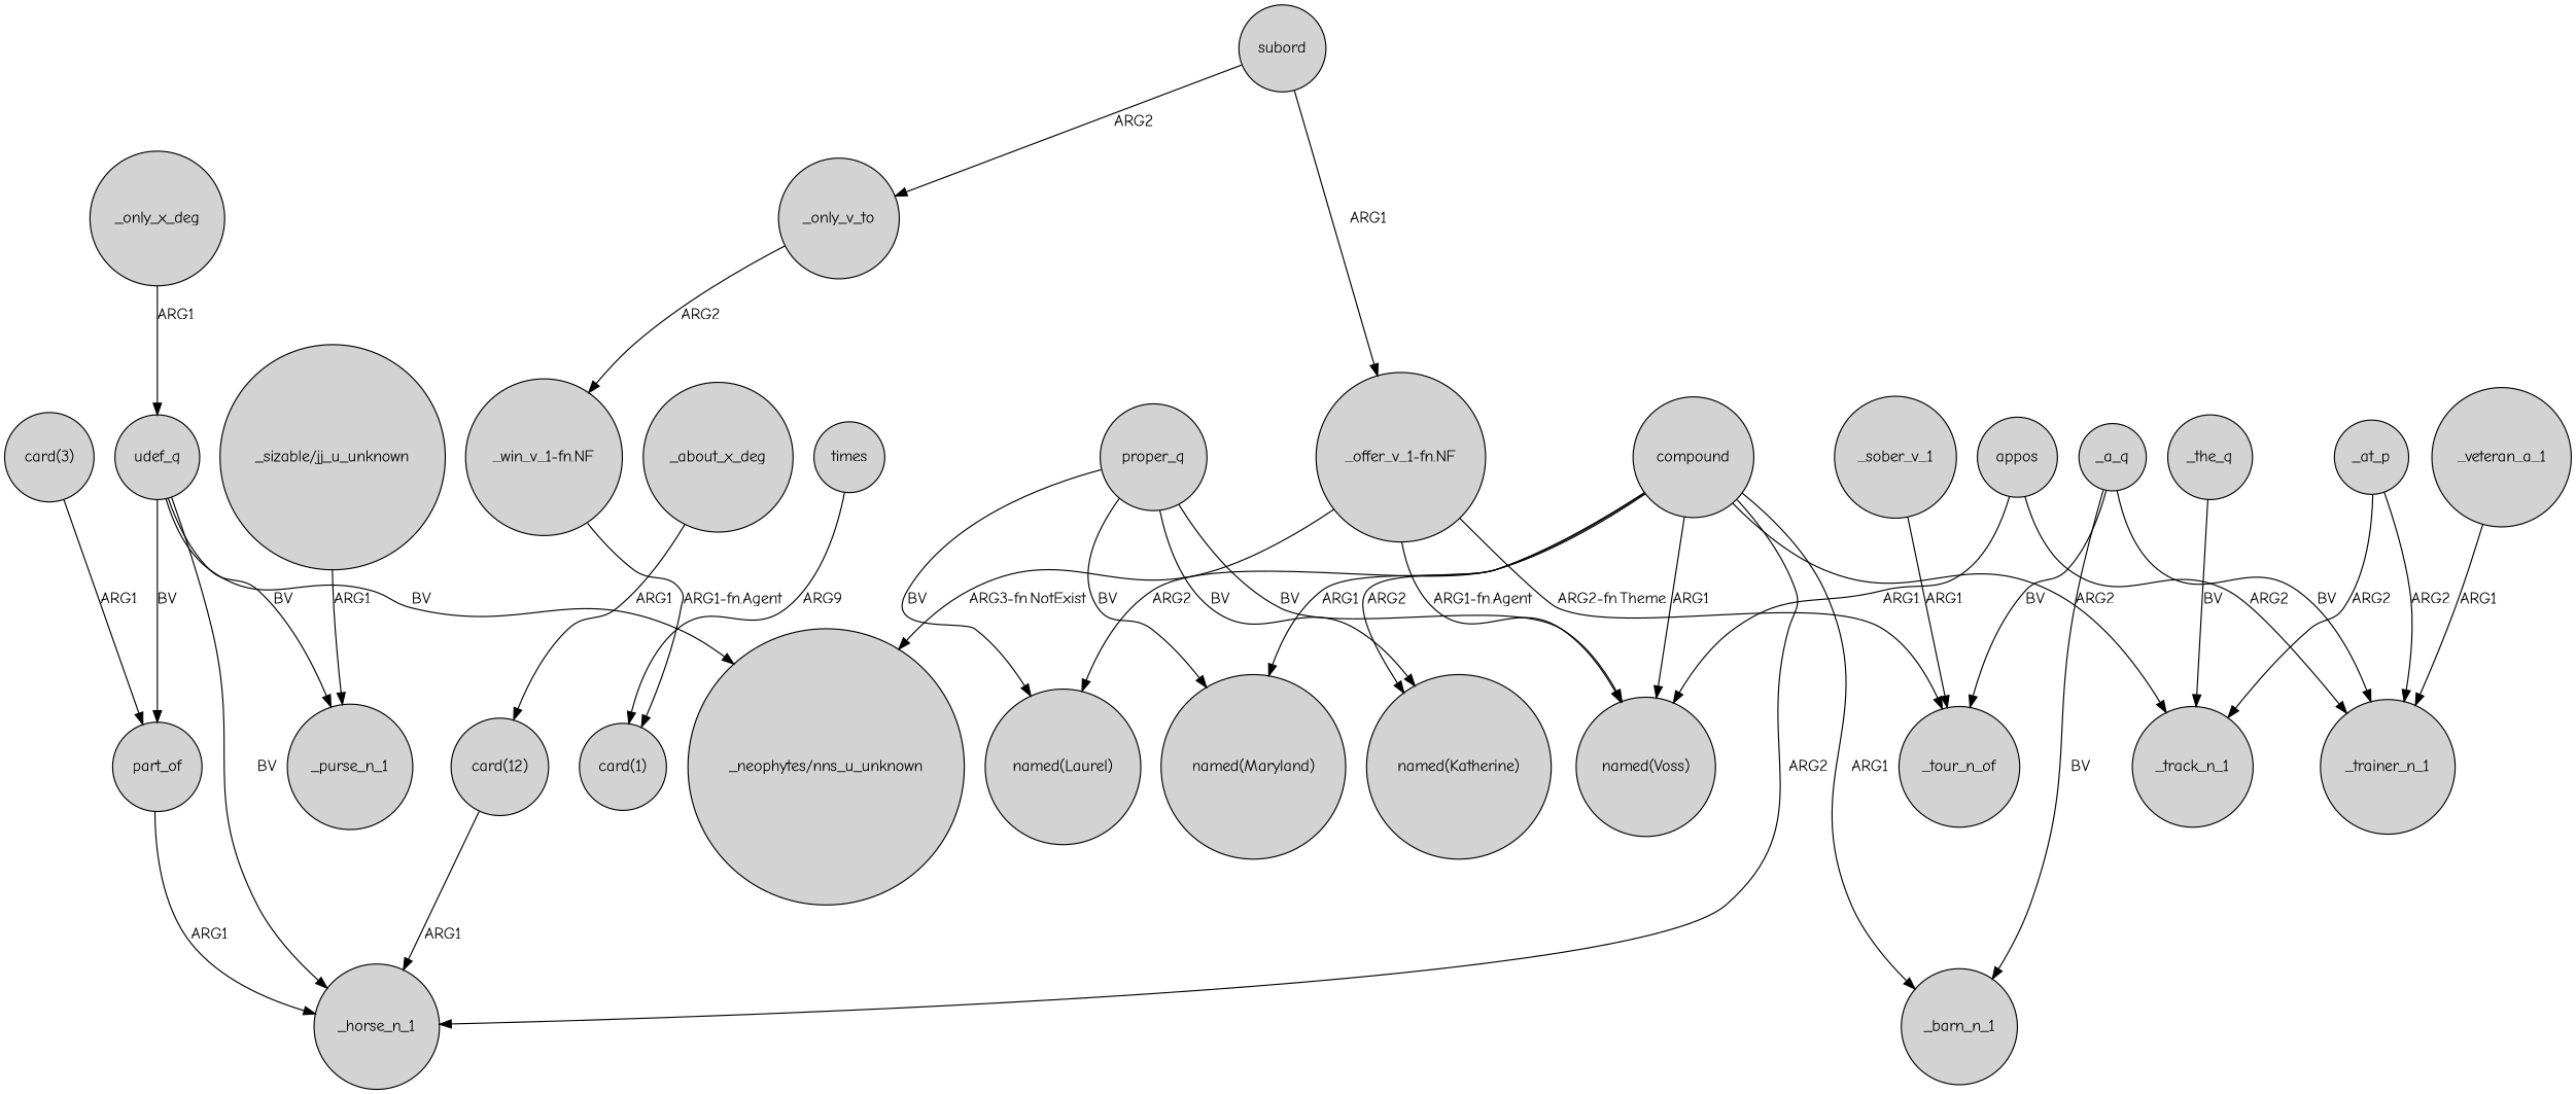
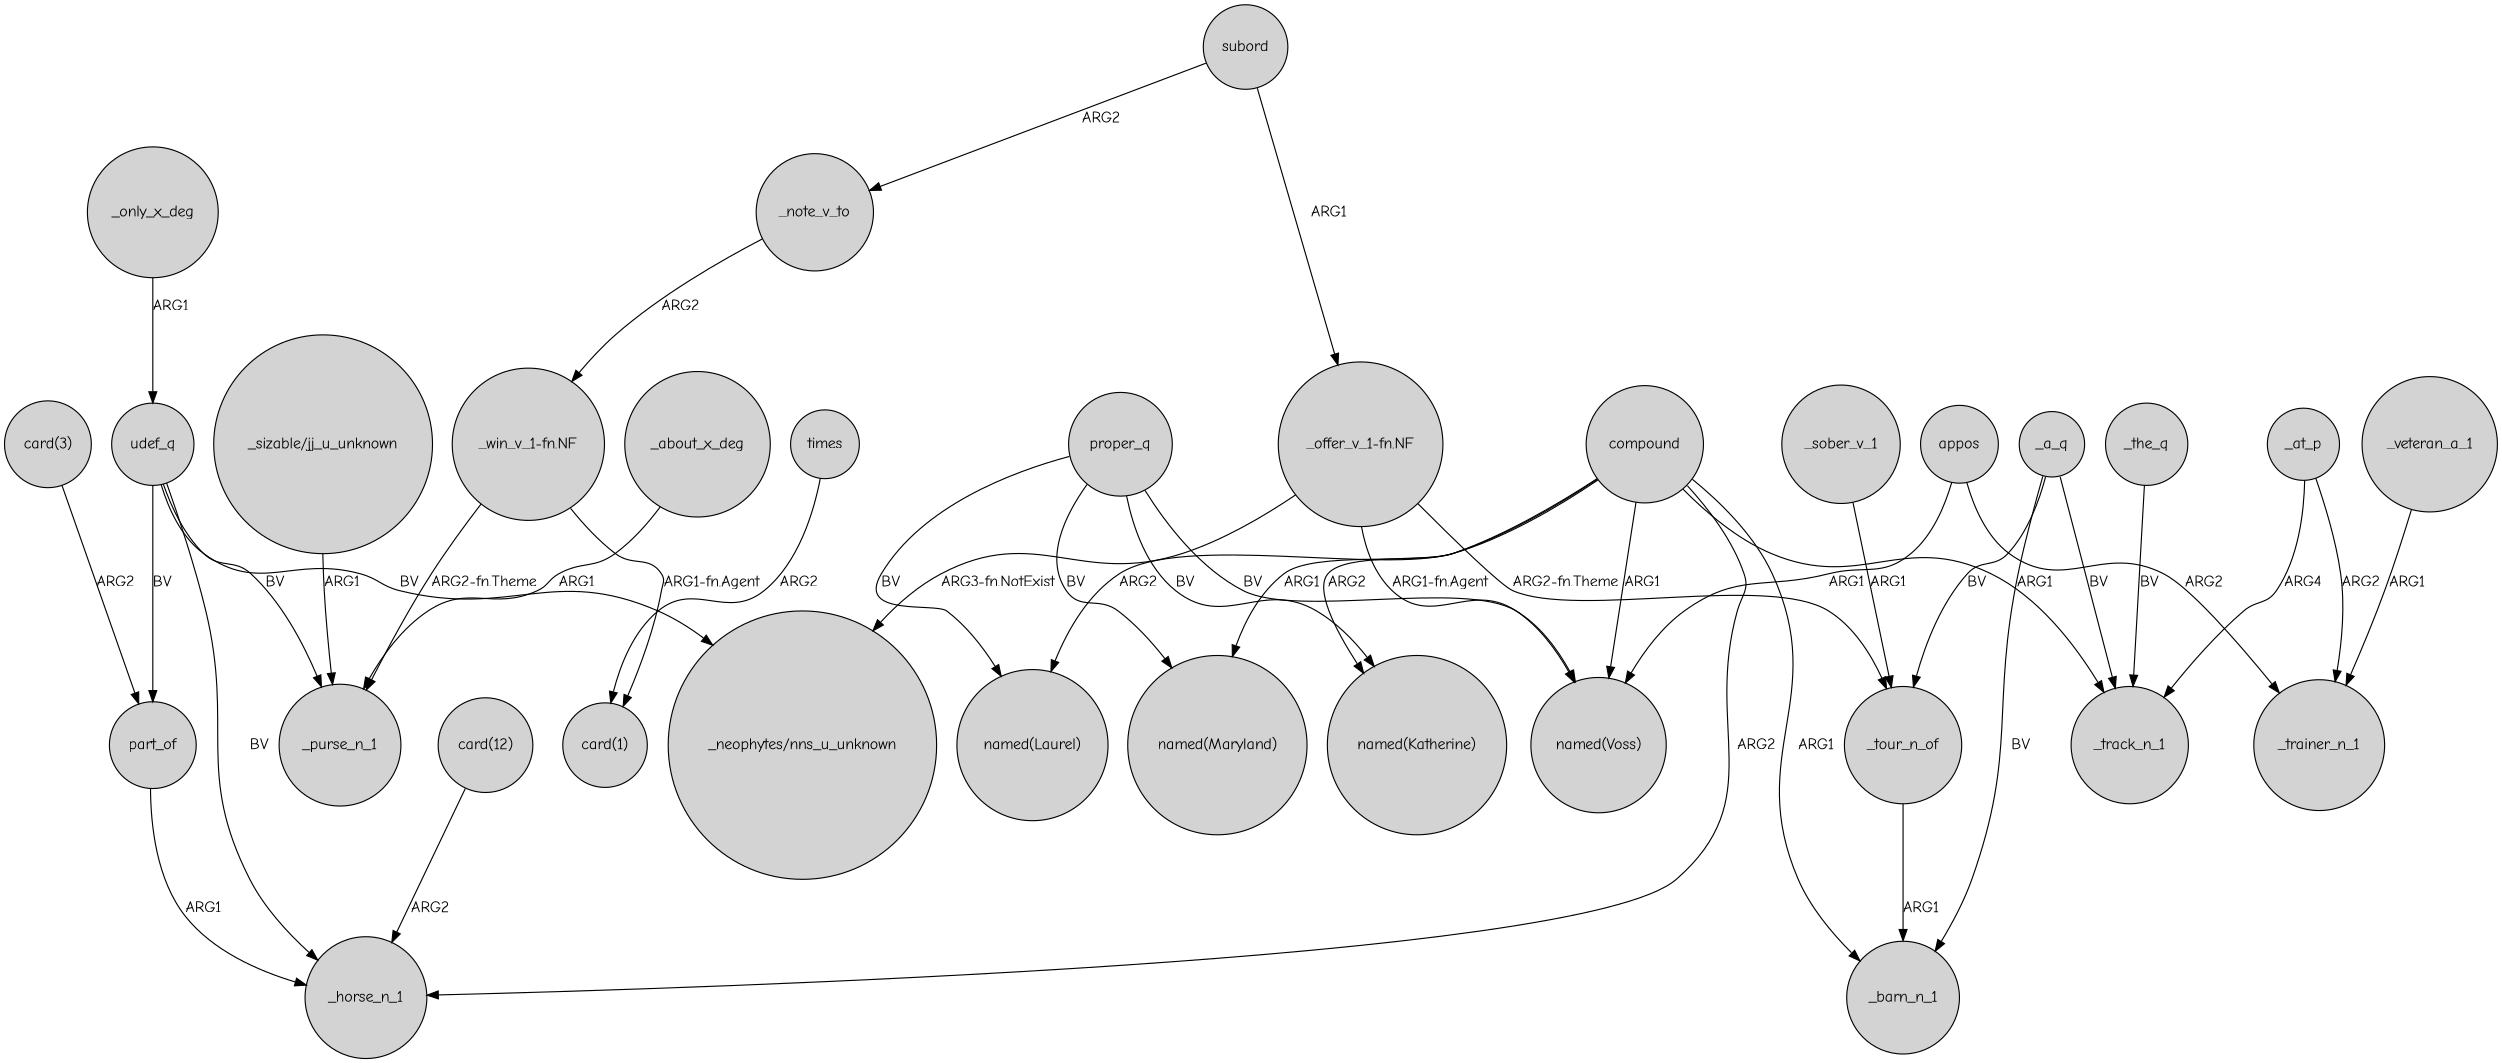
  digraph {
    fontname="Comic Neue"
    node [fontname="Comic Neue" shape=circle style=filled]
    edge [fontname="Comic Neue"]
    _only_x_deg
    udef_q
    "_neophytes/nns_u_unknown"
    part_of
    _purse_n_1
    _horse_n_1
-   _note_v_to [label=_only_v_to]
+   _note_v_to
    "_win_v_1-fn.NF"
    "card(1)"
    compound
    "named(Maryland)"
    _barn_n_1
    "named(Voss)"
    "named(Katherine)"
    "named(Laurel)"
    _track_n_1
    subord
    "_offer_v_1-fn.NF"
    _tour_n_of
    _a_q
    _trainer_n_1
    "_sizable/jj_u_unknown"
    proper_q
    "card(12)"
    _veteran_a_1
    _the_q
    appos
    _about_x_deg
    times
    _at_p
    _sober_v_1
    "card(3)"
    _only_x_deg -> udef_q [label=ARG1]
    udef_q -> "_neophytes/nns_u_unknown" [label=BV]
    udef_q -> part_of [label=BV]
    udef_q -> _purse_n_1 [label=BV]
    udef_q -> _horse_n_1 [label=BV]
    part_of -> _horse_n_1 [label=ARG1]
    _note_v_to -> "_win_v_1-fn.NF" [label=ARG2]
+   "_win_v_1-fn.NF" -> _purse_n_1 [label="ARG2-fn.Theme"]
    "_win_v_1-fn.NF" -> "card(1)" [label="ARG1-fn.Agent"]
    compound -> _horse_n_1 [label=ARG2]
    compound -> "named(Maryland)" [label=ARG1]
    compound -> _barn_n_1 [label=ARG1]
    compound -> "named(Voss)" [label=ARG1]
    compound -> "named(Katherine)" [label=ARG2]
    compound -> "named(Laurel)" [label=ARG2]
-   compound -> _track_n_1 [label=ARG2]
+   compound -> _track_n_1 [label=ARG1]
    subord -> _note_v_to [label=ARG2]
    subord -> "_offer_v_1-fn.NF" [label=ARG1]
    "_offer_v_1-fn.NF" -> "_neophytes/nns_u_unknown" [label="ARG3-fn.NotExist"]
    "_offer_v_1-fn.NF" -> "named(Voss)" [label="ARG1-fn.Agent"]
    "_offer_v_1-fn.NF" -> _tour_n_of [label="ARG2-fn.Theme"]
+   _tour_n_of -> _barn_n_1 [label=ARG1]
    _a_q -> _barn_n_1 [label=BV]
    _a_q -> _tour_n_of [label=BV]
-   _a_q -> _trainer_n_1 [label=BV]
+   _a_q -> _track_n_1 [label=BV]
    "_sizable/jj_u_unknown" -> _purse_n_1 [label=ARG1]
    proper_q -> "named(Maryland)" [label=BV]
    proper_q -> "named(Voss)" [label=BV]
    proper_q -> "named(Katherine)" [label=BV]
    proper_q -> "named(Laurel)" [label=BV]
-   "card(12)" -> _horse_n_1 [label=ARG1]
+   "card(12)" -> _horse_n_1 [label=ARG2]
    _veteran_a_1 -> _trainer_n_1 [label=ARG1]
    _the_q -> _track_n_1 [label=BV]
    appos -> "named(Voss)" [label=ARG1]
    appos -> _trainer_n_1 [label=ARG2]
-   _about_x_deg -> "card(12)" [label=ARG1]
-   times -> "card(1)" [label=ARG9]
-   _at_p -> _track_n_1 [label=ARG2]
+   _about_x_deg -> _purse_n_1 [label=ARG1]
+   times -> "card(1)" [label=ARG2]
+   _at_p -> _track_n_1 [label=ARG4]
    _at_p -> _trainer_n_1 [label=ARG2]
    _sober_v_1 -> _tour_n_of [label=ARG1]
-   "card(3)" -> part_of [label=ARG1]
+   "card(3)" -> part_of [label=ARG2]
  }
